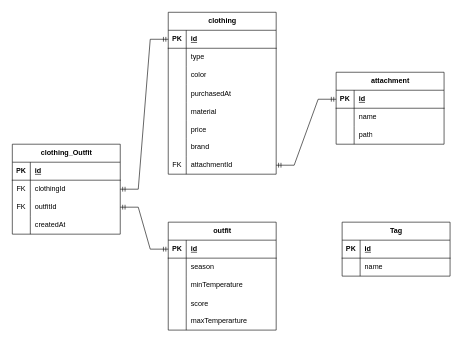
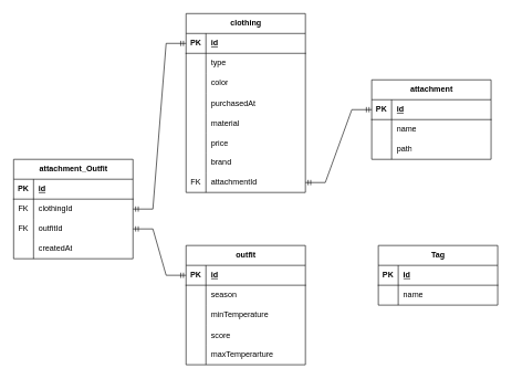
  <mxCell id="0" />
  <mxCell id="1" parent="0" />
  <mxCell id="2" value="clothing" style="shape=table;startSize=30;container=1;collapsible=1;childLayout=tableLayout;fixedRows=1;rowLines=0;fontStyle=1;align=center;resizeLast=1;html=1;" parent="1" vertex="1"><mxGeometry x="280" y="20" width="180" height="270" as="geometry" /></mxCell>
  <mxCell id="3" value="" style="shape=tableRow;horizontal=0;startSize=0;swimlaneHead=0;swimlaneBody=0;fillColor=none;collapsible=0;dropTarget=0;points=[[0,0.5],[1,0.5]];portConstraint=eastwest;top=0;left=0;right=0;bottom=1;" parent="2" vertex="1"><mxGeometry y="30" width="180" height="30" as="geometry" /></mxCell>
  <mxCell id="4" value="PK" style="shape=partialRectangle;connectable=0;fillColor=none;top=0;left=0;bottom=0;right=0;fontStyle=1;overflow=hidden;whiteSpace=wrap;html=1;" parent="3" vertex="1"><mxGeometry width="30" height="30" as="geometry"><mxRectangle width="30" height="30" as="alternateBounds" /></mxGeometry></mxCell>
  <mxCell id="5" value="id" style="shape=partialRectangle;connectable=0;fillColor=none;top=0;left=0;bottom=0;right=0;align=left;spacingLeft=6;fontStyle=5;overflow=hidden;whiteSpace=wrap;html=1;" parent="3" vertex="1"><mxGeometry x="30" width="150" height="30" as="geometry"><mxRectangle width="150" height="30" as="alternateBounds" /></mxGeometry></mxCell>
  <mxCell id="6" value="" style="shape=tableRow;horizontal=0;startSize=0;swimlaneHead=0;swimlaneBody=0;fillColor=none;collapsible=0;dropTarget=0;points=[[0,0.5],[1,0.5]];portConstraint=eastwest;top=0;left=0;right=0;bottom=0;" parent="2" vertex="1"><mxGeometry y="60" width="180" height="30" as="geometry" /></mxCell>
  <mxCell id="7" value="" style="shape=partialRectangle;connectable=0;fillColor=none;top=0;left=0;bottom=0;right=0;editable=1;overflow=hidden;whiteSpace=wrap;html=1;" parent="6" vertex="1"><mxGeometry width="30" height="30" as="geometry"><mxRectangle width="30" height="30" as="alternateBounds" /></mxGeometry></mxCell>
  <mxCell id="8" value="type" style="shape=partialRectangle;connectable=0;fillColor=none;top=0;left=0;bottom=0;right=0;align=left;spacingLeft=6;overflow=hidden;whiteSpace=wrap;html=1;" parent="6" vertex="1"><mxGeometry x="30" width="150" height="30" as="geometry"><mxRectangle width="150" height="30" as="alternateBounds" /></mxGeometry></mxCell>
  <mxCell id="9" value="" style="shape=tableRow;horizontal=0;startSize=0;swimlaneHead=0;swimlaneBody=0;fillColor=none;collapsible=0;dropTarget=0;points=[[0,0.5],[1,0.5]];portConstraint=eastwest;top=0;left=0;right=0;bottom=0;" parent="2" vertex="1"><mxGeometry y="90" width="180" height="30" as="geometry" /></mxCell>
  <mxCell id="10" value="" style="shape=partialRectangle;connectable=0;fillColor=none;top=0;left=0;bottom=0;right=0;editable=1;overflow=hidden;whiteSpace=wrap;html=1;" parent="9" vertex="1"><mxGeometry width="30" height="30" as="geometry"><mxRectangle width="30" height="30" as="alternateBounds" /></mxGeometry></mxCell>
  <mxCell id="11" value="color" style="shape=partialRectangle;connectable=0;fillColor=none;top=0;left=0;bottom=0;right=0;align=left;spacingLeft=6;overflow=hidden;whiteSpace=wrap;html=1;" parent="9" vertex="1"><mxGeometry x="30" width="150" height="30" as="geometry"><mxRectangle width="150" height="30" as="alternateBounds" /></mxGeometry></mxCell>
  <mxCell id="12" value="" style="shape=tableRow;horizontal=0;startSize=0;swimlaneHead=0;swimlaneBody=0;fillColor=none;collapsible=0;dropTarget=0;points=[[0,0.5],[1,0.5]];portConstraint=eastwest;top=0;left=0;right=0;bottom=0;" parent="2" vertex="1"><mxGeometry y="120" width="180" height="30" as="geometry" /></mxCell>
  <mxCell id="13" value="" style="shape=partialRectangle;connectable=0;fillColor=none;top=0;left=0;bottom=0;right=0;editable=1;overflow=hidden;" parent="12" vertex="1"><mxGeometry width="30" height="30" as="geometry"><mxRectangle width="30" height="30" as="alternateBounds" /></mxGeometry></mxCell>
  <mxCell id="14" value="purchasedAt" style="shape=partialRectangle;connectable=0;fillColor=none;top=0;left=0;bottom=0;right=0;align=left;spacingLeft=6;overflow=hidden;" parent="12" vertex="1"><mxGeometry x="30" width="150" height="30" as="geometry"><mxRectangle width="150" height="30" as="alternateBounds" /></mxGeometry></mxCell>
  <mxCell id="15" value="" style="shape=tableRow;horizontal=0;startSize=0;swimlaneHead=0;swimlaneBody=0;fillColor=none;collapsible=0;dropTarget=0;points=[[0,0.5],[1,0.5]];portConstraint=eastwest;top=0;left=0;right=0;bottom=0;" parent="2" vertex="1"><mxGeometry y="150" width="180" height="30" as="geometry" /></mxCell>
  <mxCell id="16" value="" style="shape=partialRectangle;connectable=0;fillColor=none;top=0;left=0;bottom=0;right=0;editable=1;overflow=hidden;" parent="15" vertex="1"><mxGeometry width="30" height="30" as="geometry"><mxRectangle width="30" height="30" as="alternateBounds" /></mxGeometry></mxCell>
  <mxCell id="17" value="material" style="shape=partialRectangle;connectable=0;fillColor=none;top=0;left=0;bottom=0;right=0;align=left;spacingLeft=6;overflow=hidden;" parent="15" vertex="1"><mxGeometry x="30" width="150" height="30" as="geometry"><mxRectangle width="150" height="30" as="alternateBounds" /></mxGeometry></mxCell>
  <mxCell id="18" value="" style="shape=tableRow;horizontal=0;startSize=0;swimlaneHead=0;swimlaneBody=0;fillColor=none;collapsible=0;dropTarget=0;points=[[0,0.5],[1,0.5]];portConstraint=eastwest;top=0;left=0;right=0;bottom=0;" parent="2" vertex="1"><mxGeometry y="180" width="180" height="30" as="geometry" /></mxCell>
  <mxCell id="19" value="" style="shape=partialRectangle;connectable=0;fillColor=none;top=0;left=0;bottom=0;right=0;editable=1;overflow=hidden;" parent="18" vertex="1"><mxGeometry width="30" height="30" as="geometry"><mxRectangle width="30" height="30" as="alternateBounds" /></mxGeometry></mxCell>
  <mxCell id="20" value="price" style="shape=partialRectangle;connectable=0;fillColor=none;top=0;left=0;bottom=0;right=0;align=left;spacingLeft=6;overflow=hidden;" parent="18" vertex="1"><mxGeometry x="30" width="150" height="30" as="geometry"><mxRectangle width="150" height="30" as="alternateBounds" /></mxGeometry></mxCell>
  <mxCell id="21" value="" style="shape=tableRow;horizontal=0;startSize=0;swimlaneHead=0;swimlaneBody=0;fillColor=none;collapsible=0;dropTarget=0;points=[[0,0.5],[1,0.5]];portConstraint=eastwest;top=0;left=0;right=0;bottom=0;" parent="2" vertex="1"><mxGeometry y="210" width="180" height="30" as="geometry" /></mxCell>
  <mxCell id="22" value="" style="shape=partialRectangle;connectable=0;fillColor=none;top=0;left=0;bottom=0;right=0;editable=1;overflow=hidden;whiteSpace=wrap;html=1;" parent="21" vertex="1"><mxGeometry width="30" height="30" as="geometry"><mxRectangle width="30" height="30" as="alternateBounds" /></mxGeometry></mxCell>
  <mxCell id="23" value="brand" style="shape=partialRectangle;connectable=0;fillColor=none;top=0;left=0;bottom=0;right=0;align=left;spacingLeft=6;overflow=hidden;whiteSpace=wrap;html=1;" parent="21" vertex="1"><mxGeometry x="30" width="150" height="30" as="geometry"><mxRectangle width="150" height="30" as="alternateBounds" /></mxGeometry></mxCell>
  <mxCell id="24" value="" style="shape=tableRow;horizontal=0;startSize=0;swimlaneHead=0;swimlaneBody=0;fillColor=none;collapsible=0;dropTarget=0;points=[[0,0.5],[1,0.5]];portConstraint=eastwest;top=0;left=0;right=0;bottom=0;" parent="2" vertex="1"><mxGeometry y="240" width="180" height="30" as="geometry" /></mxCell>
  <mxCell id="25" value="FK" style="shape=partialRectangle;connectable=0;fillColor=none;top=0;left=0;bottom=0;right=0;fontStyle=0;overflow=hidden;whiteSpace=wrap;html=1;" parent="24" vertex="1"><mxGeometry width="30" height="30" as="geometry"><mxRectangle width="30" height="30" as="alternateBounds" /></mxGeometry></mxCell>
  <mxCell id="26" value="attachmentId" style="shape=partialRectangle;connectable=0;fillColor=none;top=0;left=0;bottom=0;right=0;align=left;spacingLeft=6;fontStyle=0;overflow=hidden;whiteSpace=wrap;html=1;" parent="24" vertex="1"><mxGeometry x="30" width="150" height="30" as="geometry"><mxRectangle width="150" height="30" as="alternateBounds" /></mxGeometry></mxCell>
  <mxCell id="27" value="outfit" style="shape=table;startSize=30;container=1;collapsible=1;childLayout=tableLayout;fixedRows=1;rowLines=0;fontStyle=1;align=center;resizeLast=1;html=1;" parent="1" vertex="1"><mxGeometry x="280" y="370" width="180" height="180" as="geometry" /></mxCell>
  <mxCell id="28" value="" style="shape=tableRow;horizontal=0;startSize=0;swimlaneHead=0;swimlaneBody=0;fillColor=none;collapsible=0;dropTarget=0;points=[[0,0.5],[1,0.5]];portConstraint=eastwest;top=0;left=0;right=0;bottom=1;" parent="27" vertex="1"><mxGeometry y="30" width="180" height="30" as="geometry" /></mxCell>
  <mxCell id="29" value="PK" style="shape=partialRectangle;connectable=0;fillColor=none;top=0;left=0;bottom=0;right=0;fontStyle=1;overflow=hidden;whiteSpace=wrap;html=1;" parent="28" vertex="1"><mxGeometry width="30" height="30" as="geometry"><mxRectangle width="30" height="30" as="alternateBounds" /></mxGeometry></mxCell>
  <mxCell id="30" value="id" style="shape=partialRectangle;connectable=0;fillColor=none;top=0;left=0;bottom=0;right=0;align=left;spacingLeft=6;fontStyle=5;overflow=hidden;whiteSpace=wrap;html=1;" parent="28" vertex="1"><mxGeometry x="30" width="150" height="30" as="geometry"><mxRectangle width="150" height="30" as="alternateBounds" /></mxGeometry></mxCell>
  <mxCell id="31" value="" style="shape=tableRow;horizontal=0;startSize=0;swimlaneHead=0;swimlaneBody=0;fillColor=none;collapsible=0;dropTarget=0;points=[[0,0.5],[1,0.5]];portConstraint=eastwest;top=0;left=0;right=0;bottom=0;" parent="27" vertex="1"><mxGeometry y="60" width="180" height="30" as="geometry" /></mxCell>
  <mxCell id="32" value="" style="shape=partialRectangle;connectable=0;fillColor=none;top=0;left=0;bottom=0;right=0;editable=1;overflow=hidden;whiteSpace=wrap;html=1;" parent="31" vertex="1"><mxGeometry width="30" height="30" as="geometry"><mxRectangle width="30" height="30" as="alternateBounds" /></mxGeometry></mxCell>
  <mxCell id="33" value="season" style="shape=partialRectangle;connectable=0;fillColor=none;top=0;left=0;bottom=0;right=0;align=left;spacingLeft=6;overflow=hidden;whiteSpace=wrap;html=1;" parent="31" vertex="1"><mxGeometry x="30" width="150" height="30" as="geometry"><mxRectangle width="150" height="30" as="alternateBounds" /></mxGeometry></mxCell>
  <mxCell id="34" value="" style="shape=tableRow;horizontal=0;startSize=0;swimlaneHead=0;swimlaneBody=0;fillColor=none;collapsible=0;dropTarget=0;points=[[0,0.5],[1,0.5]];portConstraint=eastwest;top=0;left=0;right=0;bottom=0;" parent="27" vertex="1"><mxGeometry y="90" width="180" height="30" as="geometry" /></mxCell>
  <mxCell id="35" value="" style="shape=partialRectangle;connectable=0;fillColor=none;top=0;left=0;bottom=0;right=0;editable=1;overflow=hidden;whiteSpace=wrap;html=1;" parent="34" vertex="1"><mxGeometry width="30" height="30" as="geometry"><mxRectangle width="30" height="30" as="alternateBounds" /></mxGeometry></mxCell>
  <mxCell id="36" value="minTemperature" style="shape=partialRectangle;connectable=0;fillColor=none;top=0;left=0;bottom=0;right=0;align=left;spacingLeft=6;overflow=hidden;whiteSpace=wrap;html=1;" parent="34" vertex="1"><mxGeometry x="30" width="150" height="30" as="geometry"><mxRectangle width="150" height="30" as="alternateBounds" /></mxGeometry></mxCell>
  <mxCell id="37" value="" style="shape=tableRow;horizontal=0;startSize=0;swimlaneHead=0;swimlaneBody=0;fillColor=none;collapsible=0;dropTarget=0;points=[[0,0.5],[1,0.5]];portConstraint=eastwest;top=0;left=0;right=0;bottom=0;" parent="27" vertex="1"><mxGeometry y="120" width="180" height="30" as="geometry" /></mxCell>
  <mxCell id="38" value="" style="shape=partialRectangle;connectable=0;fillColor=none;top=0;left=0;bottom=0;right=0;editable=1;overflow=hidden;" parent="37" vertex="1"><mxGeometry width="30" height="30" as="geometry"><mxRectangle width="30" height="30" as="alternateBounds" /></mxGeometry></mxCell>
  <mxCell id="39" value="score" style="shape=partialRectangle;connectable=0;fillColor=none;top=0;left=0;bottom=0;right=0;align=left;spacingLeft=6;overflow=hidden;" parent="37" vertex="1"><mxGeometry x="30" width="150" height="30" as="geometry"><mxRectangle width="150" height="30" as="alternateBounds" /></mxGeometry></mxCell>
  <mxCell id="40" value="" style="shape=tableRow;horizontal=0;startSize=0;swimlaneHead=0;swimlaneBody=0;fillColor=none;collapsible=0;dropTarget=0;points=[[0,0.5],[1,0.5]];portConstraint=eastwest;top=0;left=0;right=0;bottom=0;" parent="27" vertex="1"><mxGeometry y="150" width="180" height="30" as="geometry" /></mxCell>
  <mxCell id="41" value="" style="shape=partialRectangle;connectable=0;fillColor=none;top=0;left=0;bottom=0;right=0;editable=1;overflow=hidden;whiteSpace=wrap;html=1;" parent="40" vertex="1"><mxGeometry width="30" height="30" as="geometry"><mxRectangle width="30" height="30" as="alternateBounds" /></mxGeometry></mxCell>
  <mxCell id="42" value="maxTemperarture" style="shape=partialRectangle;connectable=0;fillColor=none;top=0;left=0;bottom=0;right=0;align=left;spacingLeft=6;overflow=hidden;whiteSpace=wrap;html=1;" parent="40" vertex="1"><mxGeometry x="30" width="150" height="30" as="geometry"><mxRectangle width="150" height="30" as="alternateBounds" /></mxGeometry></mxCell>
  <mxCell id="43" value="Tag" style="shape=table;startSize=30;container=1;collapsible=1;childLayout=tableLayout;fixedRows=1;rowLines=0;fontStyle=1;align=center;resizeLast=1;html=1;" parent="1" vertex="1"><mxGeometry x="570" y="370" width="180" height="90" as="geometry" /></mxCell>
  <mxCell id="44" value="" style="shape=tableRow;horizontal=0;startSize=0;swimlaneHead=0;swimlaneBody=0;fillColor=none;collapsible=0;dropTarget=0;points=[[0,0.5],[1,0.5]];portConstraint=eastwest;top=0;left=0;right=0;bottom=1;" parent="43" vertex="1"><mxGeometry y="30" width="180" height="30" as="geometry" /></mxCell>
  <mxCell id="45" value="PK" style="shape=partialRectangle;connectable=0;fillColor=none;top=0;left=0;bottom=0;right=0;fontStyle=1;overflow=hidden;whiteSpace=wrap;html=1;" parent="44" vertex="1"><mxGeometry width="30" height="30" as="geometry"><mxRectangle width="30" height="30" as="alternateBounds" /></mxGeometry></mxCell>
  <mxCell id="46" value="id" style="shape=partialRectangle;connectable=0;fillColor=none;top=0;left=0;bottom=0;right=0;align=left;spacingLeft=6;fontStyle=5;overflow=hidden;whiteSpace=wrap;html=1;" parent="44" vertex="1"><mxGeometry x="30" width="150" height="30" as="geometry"><mxRectangle width="150" height="30" as="alternateBounds" /></mxGeometry></mxCell>
  <mxCell id="47" value="" style="shape=tableRow;horizontal=0;startSize=0;swimlaneHead=0;swimlaneBody=0;fillColor=none;collapsible=0;dropTarget=0;points=[[0,0.5],[1,0.5]];portConstraint=eastwest;top=0;left=0;right=0;bottom=0;" parent="43" vertex="1"><mxGeometry y="60" width="180" height="30" as="geometry" /></mxCell>
  <mxCell id="48" value="" style="shape=partialRectangle;connectable=0;fillColor=none;top=0;left=0;bottom=0;right=0;editable=1;overflow=hidden;whiteSpace=wrap;html=1;" parent="47" vertex="1"><mxGeometry width="30" height="30" as="geometry"><mxRectangle width="30" height="30" as="alternateBounds" /></mxGeometry></mxCell>
  <mxCell id="49" value="name" style="shape=partialRectangle;connectable=0;fillColor=none;top=0;left=0;bottom=0;right=0;align=left;spacingLeft=6;overflow=hidden;whiteSpace=wrap;html=1;" parent="47" vertex="1"><mxGeometry x="30" width="150" height="30" as="geometry"><mxRectangle width="150" height="30" as="alternateBounds" /></mxGeometry></mxCell>
- <mxCell id="50" value="clothing_Outfit" style="shape=table;startSize=30;container=1;collapsible=1;childLayout=tableLayout;fixedRows=1;rowLines=0;fontStyle=1;align=center;resizeLast=1;html=1;" parent="1" vertex="1"><mxGeometry x="20" y="240" width="180" height="150" as="geometry" /></mxCell>
+ <mxCell id="50" value="attachment_Outfit" style="shape=table;startSize=30;container=1;collapsible=1;childLayout=tableLayout;fixedRows=1;rowLines=0;fontStyle=1;align=center;resizeLast=1;html=1;" parent="1" vertex="1"><mxGeometry x="20" y="240" width="180" height="150" as="geometry" /></mxCell>
  <mxCell id="51" value="" style="shape=tableRow;horizontal=0;startSize=0;swimlaneHead=0;swimlaneBody=0;fillColor=none;collapsible=0;dropTarget=0;points=[[0,0.5],[1,0.5]];portConstraint=eastwest;top=0;left=0;right=0;bottom=1;" parent="50" vertex="1"><mxGeometry y="30" width="180" height="30" as="geometry" /></mxCell>
  <mxCell id="52" value="PK" style="shape=partialRectangle;connectable=0;fillColor=none;top=0;left=0;bottom=0;right=0;fontStyle=1;overflow=hidden;whiteSpace=wrap;html=1;" parent="51" vertex="1"><mxGeometry width="30" height="30" as="geometry"><mxRectangle width="30" height="30" as="alternateBounds" /></mxGeometry></mxCell>
  <mxCell id="53" value="id" style="shape=partialRectangle;connectable=0;fillColor=none;top=0;left=0;bottom=0;right=0;align=left;spacingLeft=6;fontStyle=5;overflow=hidden;whiteSpace=wrap;html=1;" parent="51" vertex="1"><mxGeometry x="30" width="150" height="30" as="geometry"><mxRectangle width="150" height="30" as="alternateBounds" /></mxGeometry></mxCell>
  <mxCell id="54" value="" style="shape=tableRow;horizontal=0;startSize=0;swimlaneHead=0;swimlaneBody=0;fillColor=none;collapsible=0;dropTarget=0;points=[[0,0.5],[1,0.5]];portConstraint=eastwest;top=0;left=0;right=0;bottom=0;" parent="50" vertex="1"><mxGeometry y="60" width="180" height="30" as="geometry" /></mxCell>
  <mxCell id="55" value="FK" style="shape=partialRectangle;connectable=0;fillColor=none;top=0;left=0;bottom=0;right=0;fontStyle=0;overflow=hidden;whiteSpace=wrap;html=1;" parent="54" vertex="1"><mxGeometry width="30" height="30" as="geometry"><mxRectangle width="30" height="30" as="alternateBounds" /></mxGeometry></mxCell>
  <mxCell id="56" value="clothingId" style="shape=partialRectangle;connectable=0;fillColor=none;top=0;left=0;bottom=0;right=0;align=left;spacingLeft=6;fontStyle=0;overflow=hidden;whiteSpace=wrap;html=1;" parent="54" vertex="1"><mxGeometry x="30" width="150" height="30" as="geometry"><mxRectangle width="150" height="30" as="alternateBounds" /></mxGeometry></mxCell>
  <mxCell id="57" value="" style="shape=tableRow;horizontal=0;startSize=0;swimlaneHead=0;swimlaneBody=0;fillColor=none;collapsible=0;dropTarget=0;points=[[0,0.5],[1,0.5]];portConstraint=eastwest;top=0;left=0;right=0;bottom=0;" parent="50" vertex="1"><mxGeometry y="90" width="180" height="30" as="geometry" /></mxCell>
  <mxCell id="58" value="FK" style="shape=partialRectangle;connectable=0;fillColor=none;top=0;left=0;bottom=0;right=0;fontStyle=0;overflow=hidden;whiteSpace=wrap;html=1;" parent="57" vertex="1"><mxGeometry width="30" height="30" as="geometry"><mxRectangle width="30" height="30" as="alternateBounds" /></mxGeometry></mxCell>
  <mxCell id="59" value="outfitId" style="shape=partialRectangle;connectable=0;fillColor=none;top=0;left=0;bottom=0;right=0;align=left;spacingLeft=6;fontStyle=0;overflow=hidden;whiteSpace=wrap;html=1;" parent="57" vertex="1"><mxGeometry x="30" width="150" height="30" as="geometry"><mxRectangle width="150" height="30" as="alternateBounds" /></mxGeometry></mxCell>
  <mxCell id="60" value="" style="shape=tableRow;horizontal=0;startSize=0;swimlaneHead=0;swimlaneBody=0;fillColor=none;collapsible=0;dropTarget=0;points=[[0,0.5],[1,0.5]];portConstraint=eastwest;top=0;left=0;right=0;bottom=0;" parent="50" vertex="1"><mxGeometry y="120" width="180" height="30" as="geometry" /></mxCell>
  <mxCell id="61" value="" style="shape=partialRectangle;connectable=0;fillColor=none;top=0;left=0;bottom=0;right=0;editable=1;overflow=hidden;whiteSpace=wrap;html=1;" parent="60" vertex="1"><mxGeometry width="30" height="30" as="geometry"><mxRectangle width="30" height="30" as="alternateBounds" /></mxGeometry></mxCell>
  <mxCell id="62" value="createdAt" style="shape=partialRectangle;connectable=0;fillColor=none;top=0;left=0;bottom=0;right=0;align=left;spacingLeft=6;overflow=hidden;whiteSpace=wrap;html=1;" parent="60" vertex="1"><mxGeometry x="30" width="150" height="30" as="geometry"><mxRectangle width="150" height="30" as="alternateBounds" /></mxGeometry></mxCell>
  <mxCell id="63" value="attachment" style="shape=table;startSize=30;container=1;collapsible=1;childLayout=tableLayout;fixedRows=1;rowLines=0;fontStyle=1;align=center;resizeLast=1;html=1;" parent="1" vertex="1"><mxGeometry x="560" y="120" width="180" height="120" as="geometry" /></mxCell>
  <mxCell id="64" value="" style="shape=tableRow;horizontal=0;startSize=0;swimlaneHead=0;swimlaneBody=0;fillColor=none;collapsible=0;dropTarget=0;points=[[0,0.5],[1,0.5]];portConstraint=eastwest;top=0;left=0;right=0;bottom=1;" parent="63" vertex="1"><mxGeometry y="30" width="180" height="30" as="geometry" /></mxCell>
  <mxCell id="65" value="PK" style="shape=partialRectangle;connectable=0;fillColor=none;top=0;left=0;bottom=0;right=0;fontStyle=1;overflow=hidden;whiteSpace=wrap;html=1;" parent="64" vertex="1"><mxGeometry width="30" height="30" as="geometry"><mxRectangle width="30" height="30" as="alternateBounds" /></mxGeometry></mxCell>
  <mxCell id="66" value="id" style="shape=partialRectangle;connectable=0;fillColor=none;top=0;left=0;bottom=0;right=0;align=left;spacingLeft=6;fontStyle=5;overflow=hidden;whiteSpace=wrap;html=1;" parent="64" vertex="1"><mxGeometry x="30" width="150" height="30" as="geometry"><mxRectangle width="150" height="30" as="alternateBounds" /></mxGeometry></mxCell>
  <mxCell id="67" value="" style="shape=tableRow;horizontal=0;startSize=0;swimlaneHead=0;swimlaneBody=0;fillColor=none;collapsible=0;dropTarget=0;points=[[0,0.5],[1,0.5]];portConstraint=eastwest;top=0;left=0;right=0;bottom=0;" parent="63" vertex="1"><mxGeometry y="60" width="180" height="30" as="geometry" /></mxCell>
  <mxCell id="68" value="" style="shape=partialRectangle;connectable=0;fillColor=none;top=0;left=0;bottom=0;right=0;editable=1;overflow=hidden;whiteSpace=wrap;html=1;" parent="67" vertex="1"><mxGeometry width="30" height="30" as="geometry"><mxRectangle width="30" height="30" as="alternateBounds" /></mxGeometry></mxCell>
  <mxCell id="69" value="name" style="shape=partialRectangle;connectable=0;fillColor=none;top=0;left=0;bottom=0;right=0;align=left;spacingLeft=6;overflow=hidden;whiteSpace=wrap;html=1;" parent="67" vertex="1"><mxGeometry x="30" width="150" height="30" as="geometry"><mxRectangle width="150" height="30" as="alternateBounds" /></mxGeometry></mxCell>
  <mxCell id="70" value="" style="shape=tableRow;horizontal=0;startSize=0;swimlaneHead=0;swimlaneBody=0;fillColor=none;collapsible=0;dropTarget=0;points=[[0,0.5],[1,0.5]];portConstraint=eastwest;top=0;left=0;right=0;bottom=0;" parent="63" vertex="1"><mxGeometry y="90" width="180" height="30" as="geometry" /></mxCell>
  <mxCell id="71" value="" style="shape=partialRectangle;connectable=0;fillColor=none;top=0;left=0;bottom=0;right=0;editable=1;overflow=hidden;whiteSpace=wrap;html=1;" parent="70" vertex="1"><mxGeometry width="30" height="30" as="geometry"><mxRectangle width="30" height="30" as="alternateBounds" /></mxGeometry></mxCell>
  <mxCell id="72" value="path" style="shape=partialRectangle;connectable=0;fillColor=none;top=0;left=0;bottom=0;right=0;align=left;spacingLeft=6;overflow=hidden;whiteSpace=wrap;html=1;" parent="70" vertex="1"><mxGeometry x="30" width="150" height="30" as="geometry"><mxRectangle width="150" height="30" as="alternateBounds" /></mxGeometry></mxCell>
  <mxCell id="73" value="" style="edgeStyle=entityRelationEdgeStyle;fontSize=12;html=1;endArrow=ERmandOne;startArrow=ERmandOne;rounded=0;" parent="1" source="24" target="64" edge="1"><mxGeometry width="100" height="100" relative="1" as="geometry"><mxPoint x="460" y="290" as="sourcePoint" /><mxPoint x="560" y="190" as="targetPoint" /></mxGeometry></mxCell>
  <mxCell id="74" value="" style="edgeStyle=entityRelationEdgeStyle;fontSize=12;html=1;endArrow=ERmandOne;startArrow=ERmandOne;rounded=0;" parent="1" source="57" target="28" edge="1"><mxGeometry width="100" height="100" relative="1" as="geometry"><mxPoint x="160" y="520" as="sourcePoint" /><mxPoint x="260" y="420" as="targetPoint" /></mxGeometry></mxCell>
  <mxCell id="75" value="" style="edgeStyle=entityRelationEdgeStyle;fontSize=12;html=1;endArrow=ERmandOne;startArrow=ERmandOne;rounded=0;" parent="1" source="54" target="3" edge="1"><mxGeometry width="100" height="100" relative="1" as="geometry"><mxPoint x="160" y="220" as="sourcePoint" /><mxPoint x="260" y="120" as="targetPoint" /></mxGeometry></mxCell>
